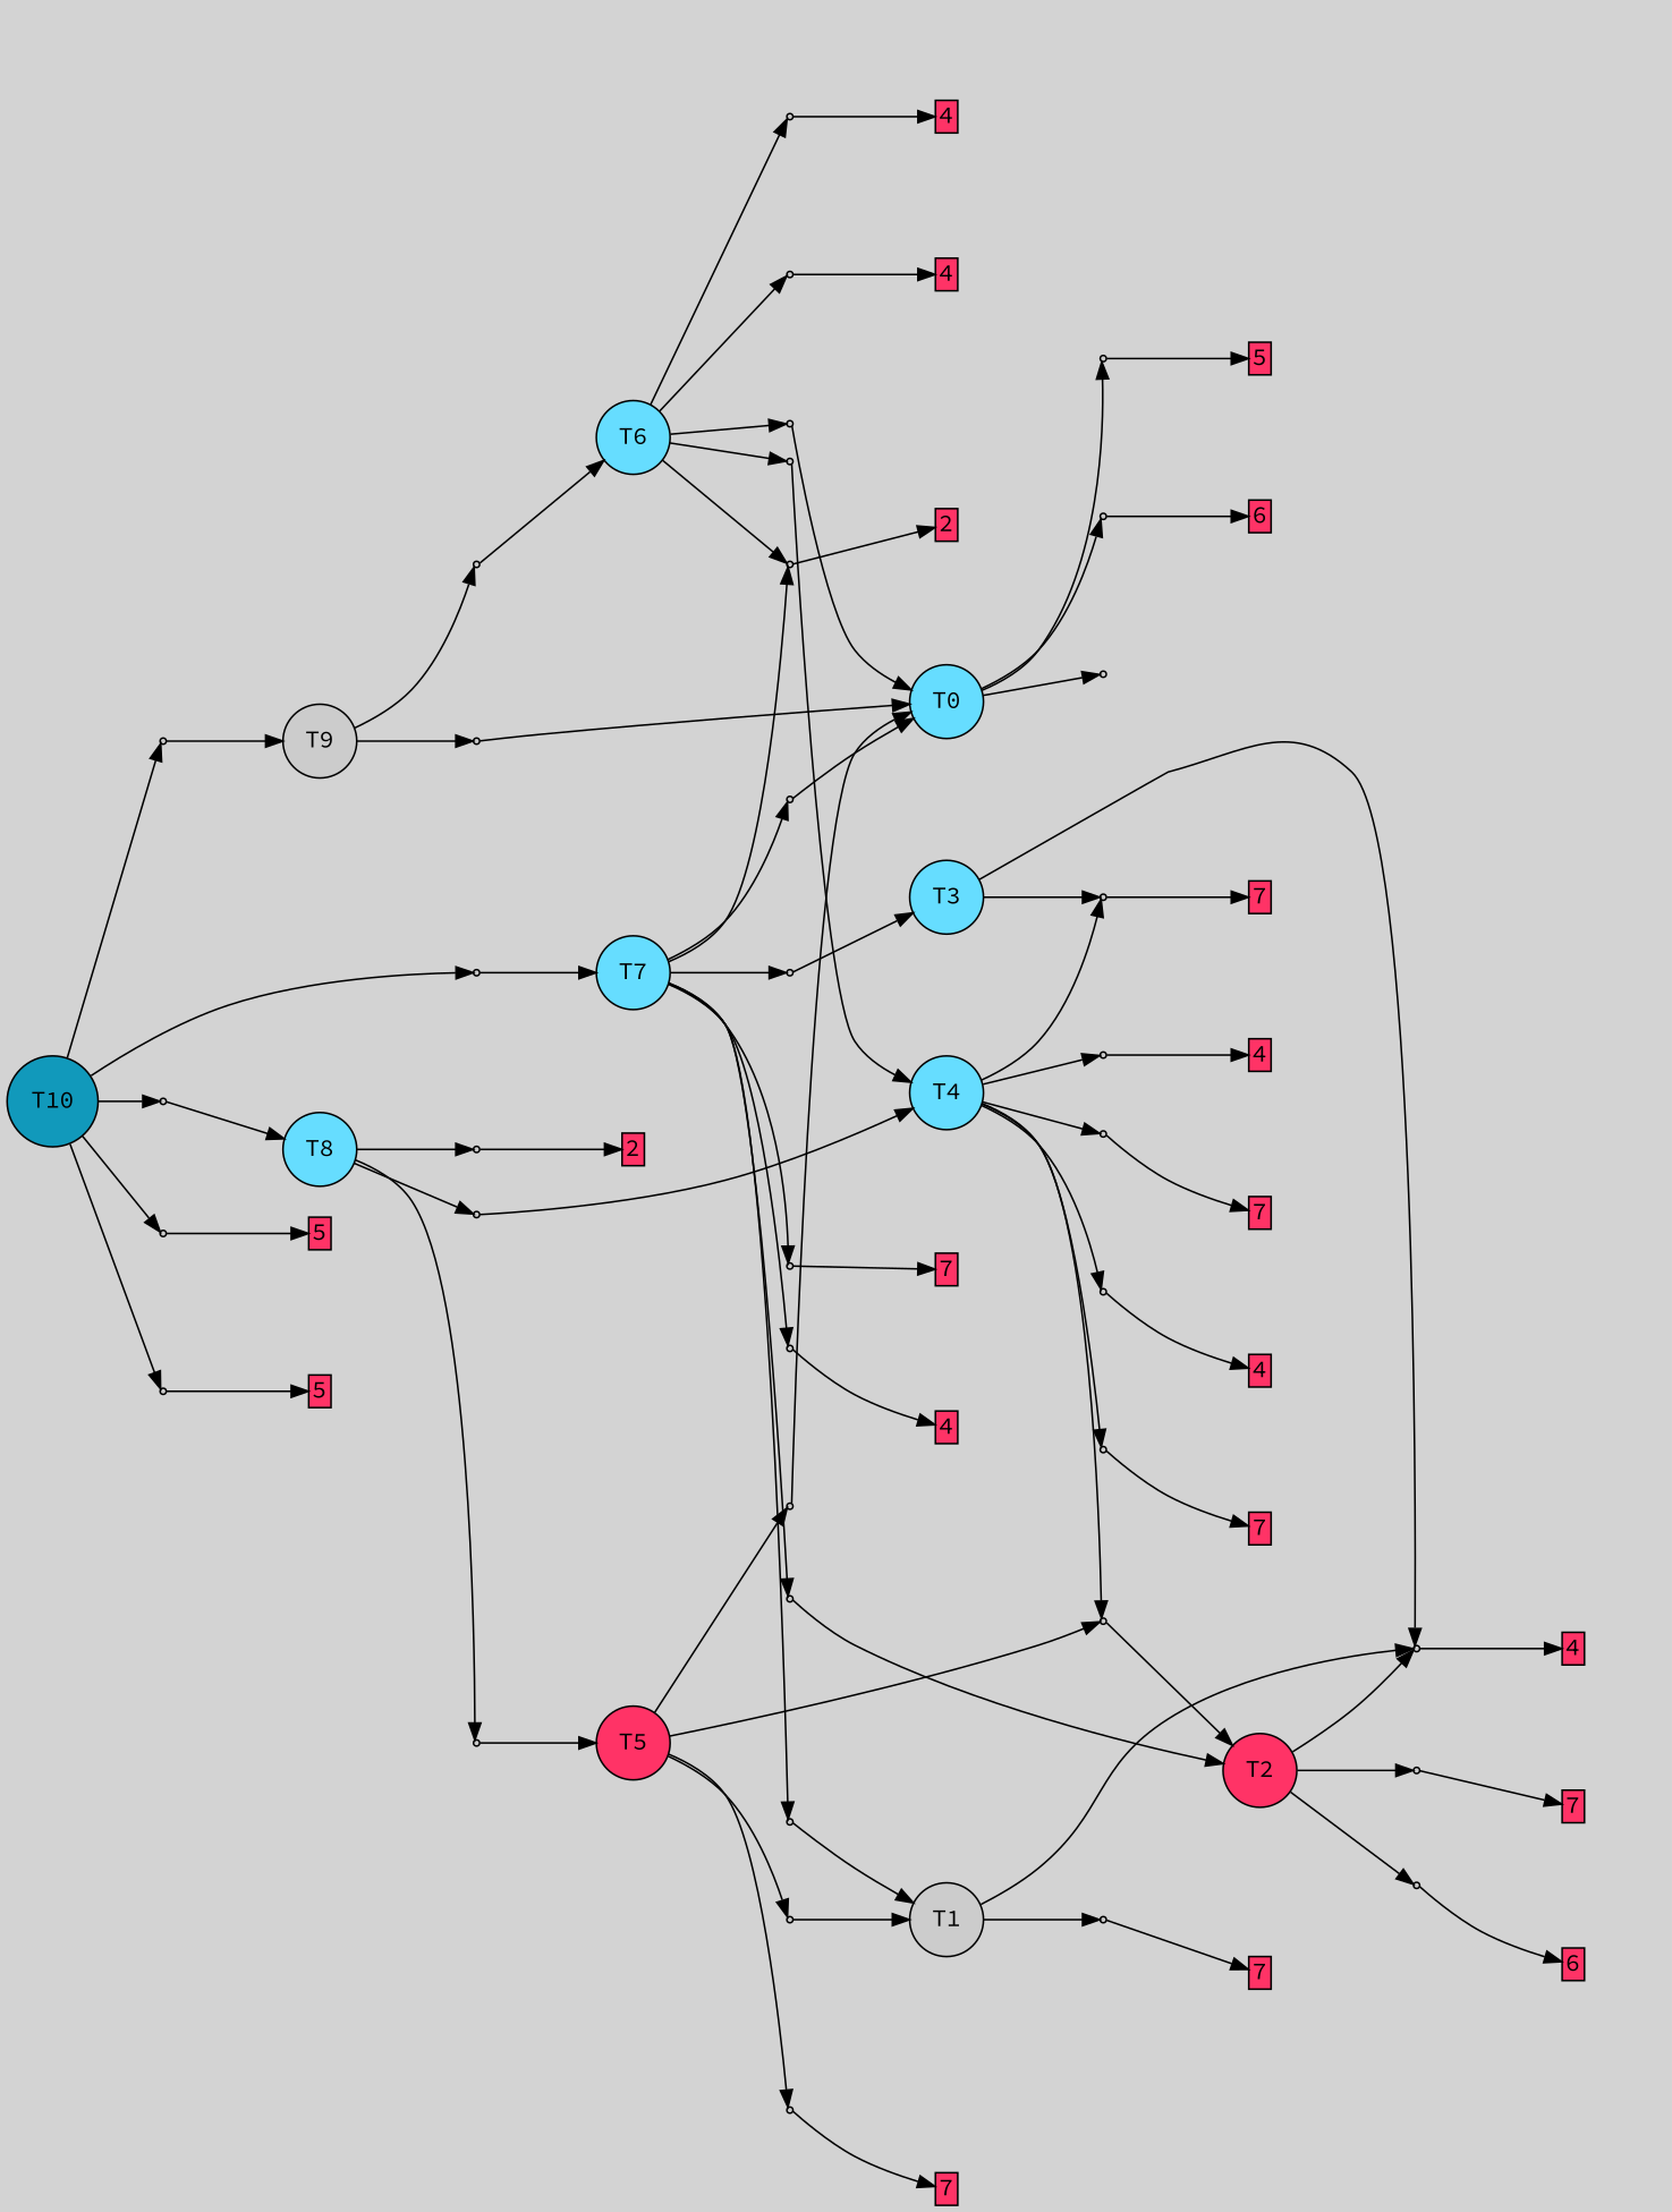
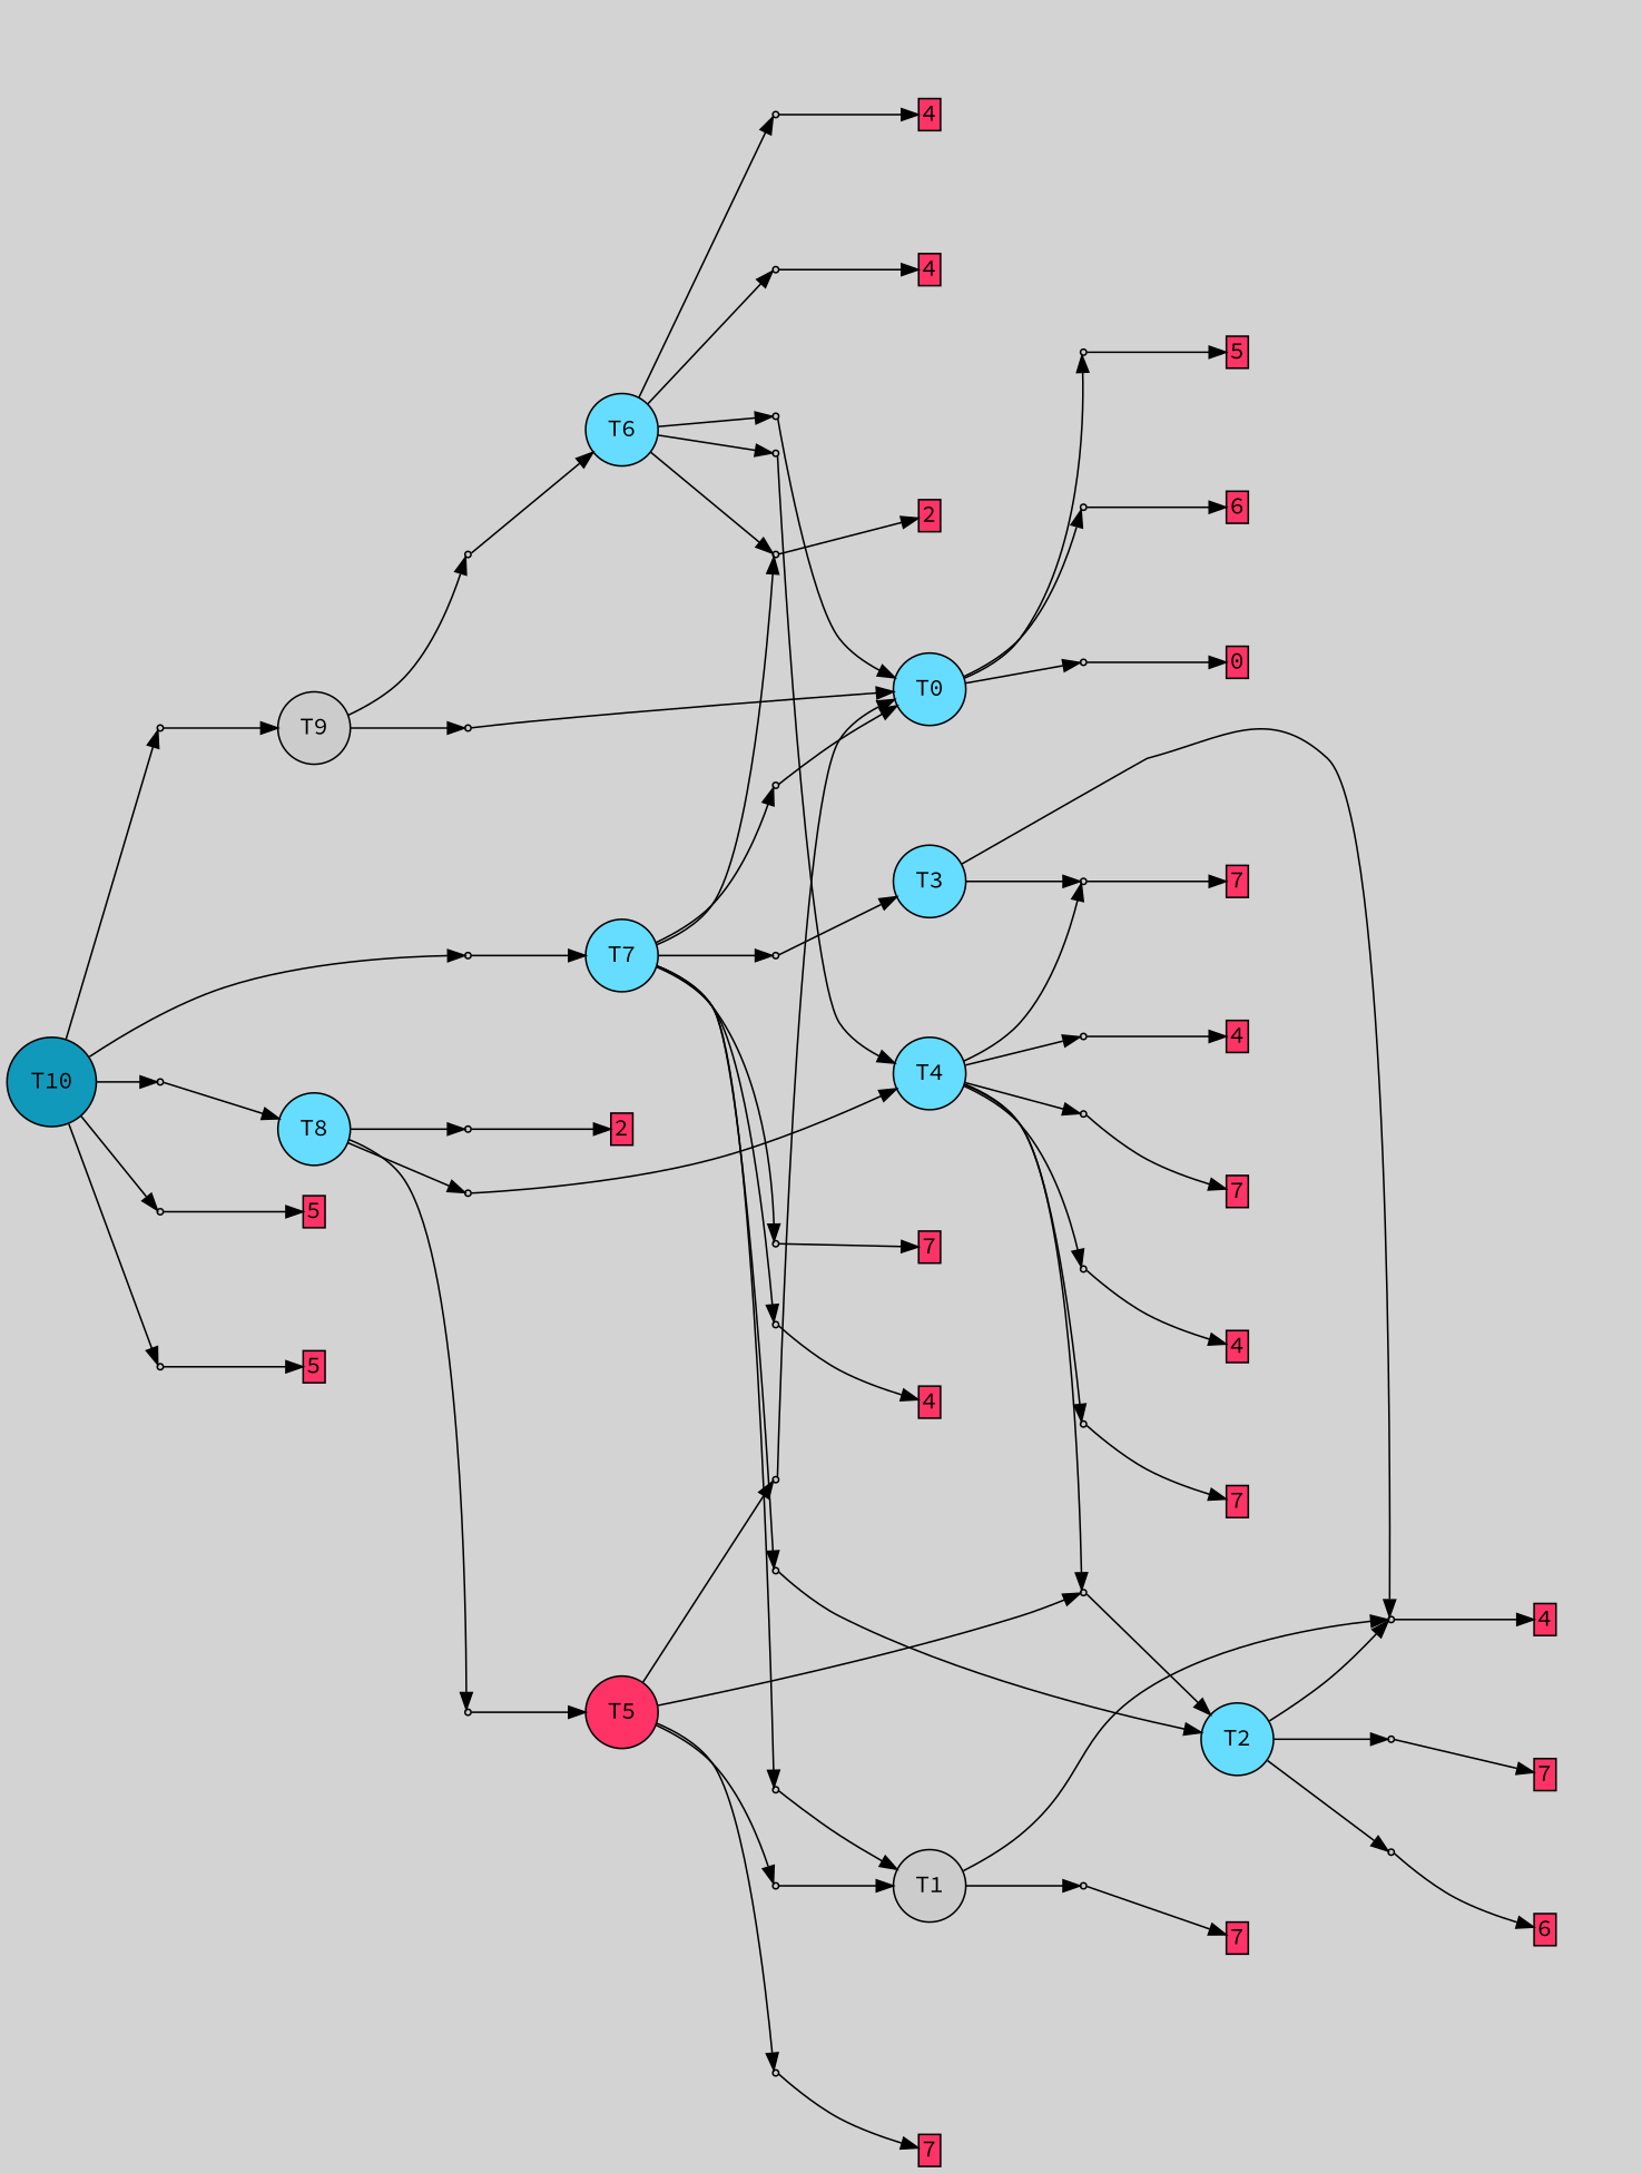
  digraph {
    bgcolor=lightgray
    fontname="Source Code Pro"
    rankdir=LR
    node [fillcolor="#cccccc" fontname="Source Code Pro" shape=box style=filled]
    edge [fontname="Source Code Pro"]
    T10 [fillcolor="#1199bb" shape=circle]
    P32 [shape=point]
    P33 [shape=point]
    P34 [shape=point]
    P35 [shape=point]
    P36 [shape=point]
    T0 [fillcolor="#66ddff" shape=circle]
    P0 [shape=point]
    P1 [shape=point]
    P2 [shape=point]
    I0 [style=invis fillcolor=""]
    n12 [fillcolor="#ff3366" height=0 label=5 margin=0.03 width=0]
    n13 [label="3|0&1|7#1|5&#92;n" style=invis fillcolor=""]
    n14 [fillcolor="#ff3366" height=0 label=6 margin=0.03 width=0]
    n15 [label="4|0&1|3#2|3&#92;n" style=invis fillcolor=""]
+   n16 [fillcolor="#ff3366" height=0 label=0 margin=0.03 width=0]
    T1 [shape=circle]
    P3 [shape=point]
    P4 [shape=point]
    n20 [label="1|0&4|0#2|6&#92;n" style=invis fillcolor=""]
    n21 [fillcolor="#ff3366" height=0 label=4 margin=0.03 width=0]
    n22 [label="1|0&1|2#4|3&#92;n" style=invis fillcolor=""]
    n23 [fillcolor="#ff3366" height=0 label=7 margin=0.03 width=0]
-   T2 [fillcolor="#ff3366" shape=circle]
+   T2 [fillcolor="#66ddff" shape=circle]
    P5 [shape=point]
    P6 [shape=point]
    n27 [label="1|0&1|2#1|3&#92;n" style=invis fillcolor=""]
    n28 [fillcolor="#ff3366" height=0 label=7 margin=0.03 width=0]
    n29 [label="2|0&1|7#1|5&#92;n" style=invis fillcolor=""]
    n30 [fillcolor="#ff3366" height=0 label=6 margin=0.03 width=0]
    T3 [fillcolor="#66ddff" shape=circle]
    P7 [shape=point]
    n33 [label="2|0&4|0#3|4&#92;n" style=invis fillcolor=""]
    n34 [fillcolor="#ff3366" height=0 label=7 margin=0.03 width=0]
    T4 [fillcolor="#66ddff" shape=circle]
    P8 [shape=point]
    P9 [shape=point]
    P10 [shape=point]
    P11 [shape=point]
    P12 [shape=point]
    n41 [label="2|0&4|1#1|4&#92;n" style=invis fillcolor=""]
    n42 [fillcolor="#ff3366" height=0 label=7 margin=0.03 width=0]
    n43 [label="4|0&3|0#0|7&#92;n" style=invis fillcolor=""]
    n44 [fillcolor="#ff3366" height=0 label=4 margin=0.03 width=0]
    n45 [label="8|0&3|1#4|7&#92;n" style=invis fillcolor=""]
    n46 [label="2|0&4|5#3|4&#92;n" style=invis fillcolor=""]
    n47 [fillcolor="#ff3366" height=0 label=7 margin=0.03 width=0]
    n48 [label="3|0&3|6#3|2&#92;n" style=invis fillcolor=""]
    n49 [fillcolor="#ff3366" height=0 label=4 margin=0.03 width=0]
    T5 [fillcolor="#ff3366" shape=circle]
    P13 [shape=point]
    P14 [shape=point]
    P15 [shape=point]
    n54 [label="8|0&3|6#2|4&#92;n" style=invis fillcolor=""]
    n55 [label="2|0&4|1#1|4&#92;n" style=invis fillcolor=""]
    n56 [fillcolor="#ff3366" height=0 label=7 margin=0.03 width=0]
    n57 [label="2|0&4|3#1|4&#92;n" style=invis fillcolor=""]
    T6 [fillcolor="#66ddff" shape=circle]
    P16 [shape=point]
    P17 [shape=point]
    P18 [shape=point]
    P19 [shape=point]
    P20 [shape=point]
    n64 [label="1|0&4|0#1|6&#92;n" style=invis fillcolor=""]
    n65 [fillcolor="#ff3366" height=0 label=4 margin=0.03 width=0]
    n66 [label="3|0&3|2#0|5&#92;n" style=invis fillcolor=""]
    n67 [fillcolor="#ff3366" height=0 label=2 margin=0.03 width=0]
    n68 [label="1|0&4|0#0|0&#92;n" style=invis fillcolor=""]
    n69 [label="2|0&4|2#3|4&#92;n" style=invis fillcolor=""]
    n70 [label="1|0&3|4#2|2&#92;n" style=invis fillcolor=""]
    n71 [fillcolor="#ff3366" height=0 label=4 margin=0.03 width=0]
    T7 [fillcolor="#66ddff" shape=circle]
    P21 [shape=point]
    P22 [shape=point]
    P23 [shape=point]
    P24 [shape=point]
    P25 [shape=point]
    P26 [shape=point]
    n79 [label="1|0&4|4#3|7&#92;n" style=invis fillcolor=""]
    n80 [label="1|0&4|0#2|6&#92;n" style=invis fillcolor=""]
    n81 [fillcolor="#ff3366" height=0 label=4 margin=0.03 width=0]
    n82 [label="2|0&4|1#1|4&#92;n" style=invis fillcolor=""]
    n83 [fillcolor="#ff3366" height=0 label=7 margin=0.03 width=0]
    n84 [label="2|0&4|0#1|4&#92;n" style=invis fillcolor=""]
    n85 [label="8|0&3|6#4|4&#92;n" style=invis fillcolor=""]
    n86 [label="8|0&3|1#4|7&#92;n" style=invis fillcolor=""]
    T8 [fillcolor="#66ddff" shape=circle]
    P27 [shape=point]
    P28 [shape=point]
    P29 [shape=point]
    n91 [label="2|0&1|1#1|7&#92;n" style=invis fillcolor=""]
    n92 [label="2|0&4|2#3|4&#92;n" style=invis fillcolor=""]
    n93 [label="3|0&3|2#0|5&#92;n" style=invis fillcolor=""]
    n94 [fillcolor="#ff3366" height=0 label=2 margin=0.03 width=0]
    T9 [shape=circle]
    P30 [shape=point]
    P31 [shape=point]
    n98 [label="2|7&4|5#1|6&#92;n4|0&0|7#1|4&#92;n" style=invis fillcolor=""]
    n99 [label="3|0&4|7#3|4&#92;n" style=invis fillcolor=""]
    n100 [label="2|0&1|1#1|7&#92;n" style=invis fillcolor=""]
    n101 [label="2|7&4|5#1|6&#92;n4|0&0|7#1|4&#92;n" style=invis fillcolor=""]
    n102 [label="2|0&2|6#2|1&#92;n" style=invis fillcolor=""]
    n103 [fillcolor="#ff3366" height=0 label=5 margin=0.03 width=0]
    n104 [label="2|0&2|2#3|4&#92;n" style=invis fillcolor=""]
    n105 [fillcolor="#ff3366" height=0 label=5 margin=0.03 width=0]
    n106 [label="2|0&1|4#1|5&#92;n" style=invis fillcolor=""]
    subgraph sub_1 {
      rank=same
      T10
    }
    T10 -> P32
    T10 -> P33
    T10 -> P34
    T10 -> P35
    T10 -> P36
    P32 -> T7
    P32 -> n100 [style=invis]
    P33 -> T9
    P33 -> n101 [style=invis]
    P34 -> n102 [style=invis]
    P34 -> n103
    P35 -> n104 [style=invis]
    P35 -> n105
    P36 -> T8
    P36 -> n106 [style=invis]
    T0 -> P0
    T0 -> P1
    T0 -> P2
    P0 -> I0 [style=invis]
    P0 -> n12
    P1 -> n13 [style=invis]
    P1 -> n14
    P2 -> n15 [style=invis]
+   P2 -> n16
    T1 -> P3
    T1 -> P4
    P3 -> n20 [style=invis]
    P3 -> n21
    P4 -> n22 [style=invis]
    P4 -> n23
    T2 -> P3
    T2 -> P5
    T2 -> P6
    P5 -> n27 [style=invis]
    P5 -> n28
    P6 -> n29 [style=invis]
    P6 -> n30
    T3 -> P3
    T3 -> P7
    P7 -> n33 [style=invis]
    P7 -> n34
    T4 -> P7
    T4 -> P8
    T4 -> P9
    T4 -> P10
    T4 -> P11
    T4 -> P12
    P8 -> n41 [style=invis]
    P8 -> n42
    P9 -> n43 [style=invis]
    P9 -> n44
    P10 -> T2
    P10 -> n45 [style=invis]
    P11 -> n46 [style=invis]
    P11 -> n47
    P12 -> n48 [style=invis]
    P12 -> n49
    T5 -> P10
    T5 -> P13
    T5 -> P14
    T5 -> P15
    P13 -> T1
    P13 -> n54 [style=invis]
    P14 -> n55 [style=invis]
    P14 -> n56
    P15 -> T0
    P15 -> n57 [style=invis]
    T6 -> P16
    T6 -> P17
    T6 -> P18
    T6 -> P19
    T6 -> P20
    P16 -> n64 [style=invis]
    P16 -> n65
    P17 -> n66 [style=invis]
    P17 -> n67
    P18 -> T0
    P18 -> n68 [style=invis]
    P19 -> T4
    P19 -> n69 [style=invis]
    P20 -> n70 [style=invis]
    P20 -> n71
    T7 -> P17
    T7 -> P21
    T7 -> P22
    T7 -> P23
    T7 -> P24
    T7 -> P25
    T7 -> P26
    P21 -> T3
    P21 -> n79 [style=invis]
    P22 -> n80 [style=invis]
    P22 -> n81
    P23 -> n82 [style=invis]
    P23 -> n83
    P24 -> T0
    P24 -> n84 [style=invis]
    P25 -> T1
    P25 -> n85 [style=invis]
    P26 -> T2
    P26 -> n86 [style=invis]
    T8 -> P27
    T8 -> P28
    T8 -> P29
    P27 -> T5
    P27 -> n91 [style=invis]
    P28 -> T4
    P28 -> n92 [style=invis]
    P29 -> n93 [style=invis]
    P29 -> n94
    T9 -> P30
    T9 -> P31
    P30 -> T6
    P30 -> n98 [style=invis]
    P31 -> T0
    P31 -> n99 [style=invis]
  }
